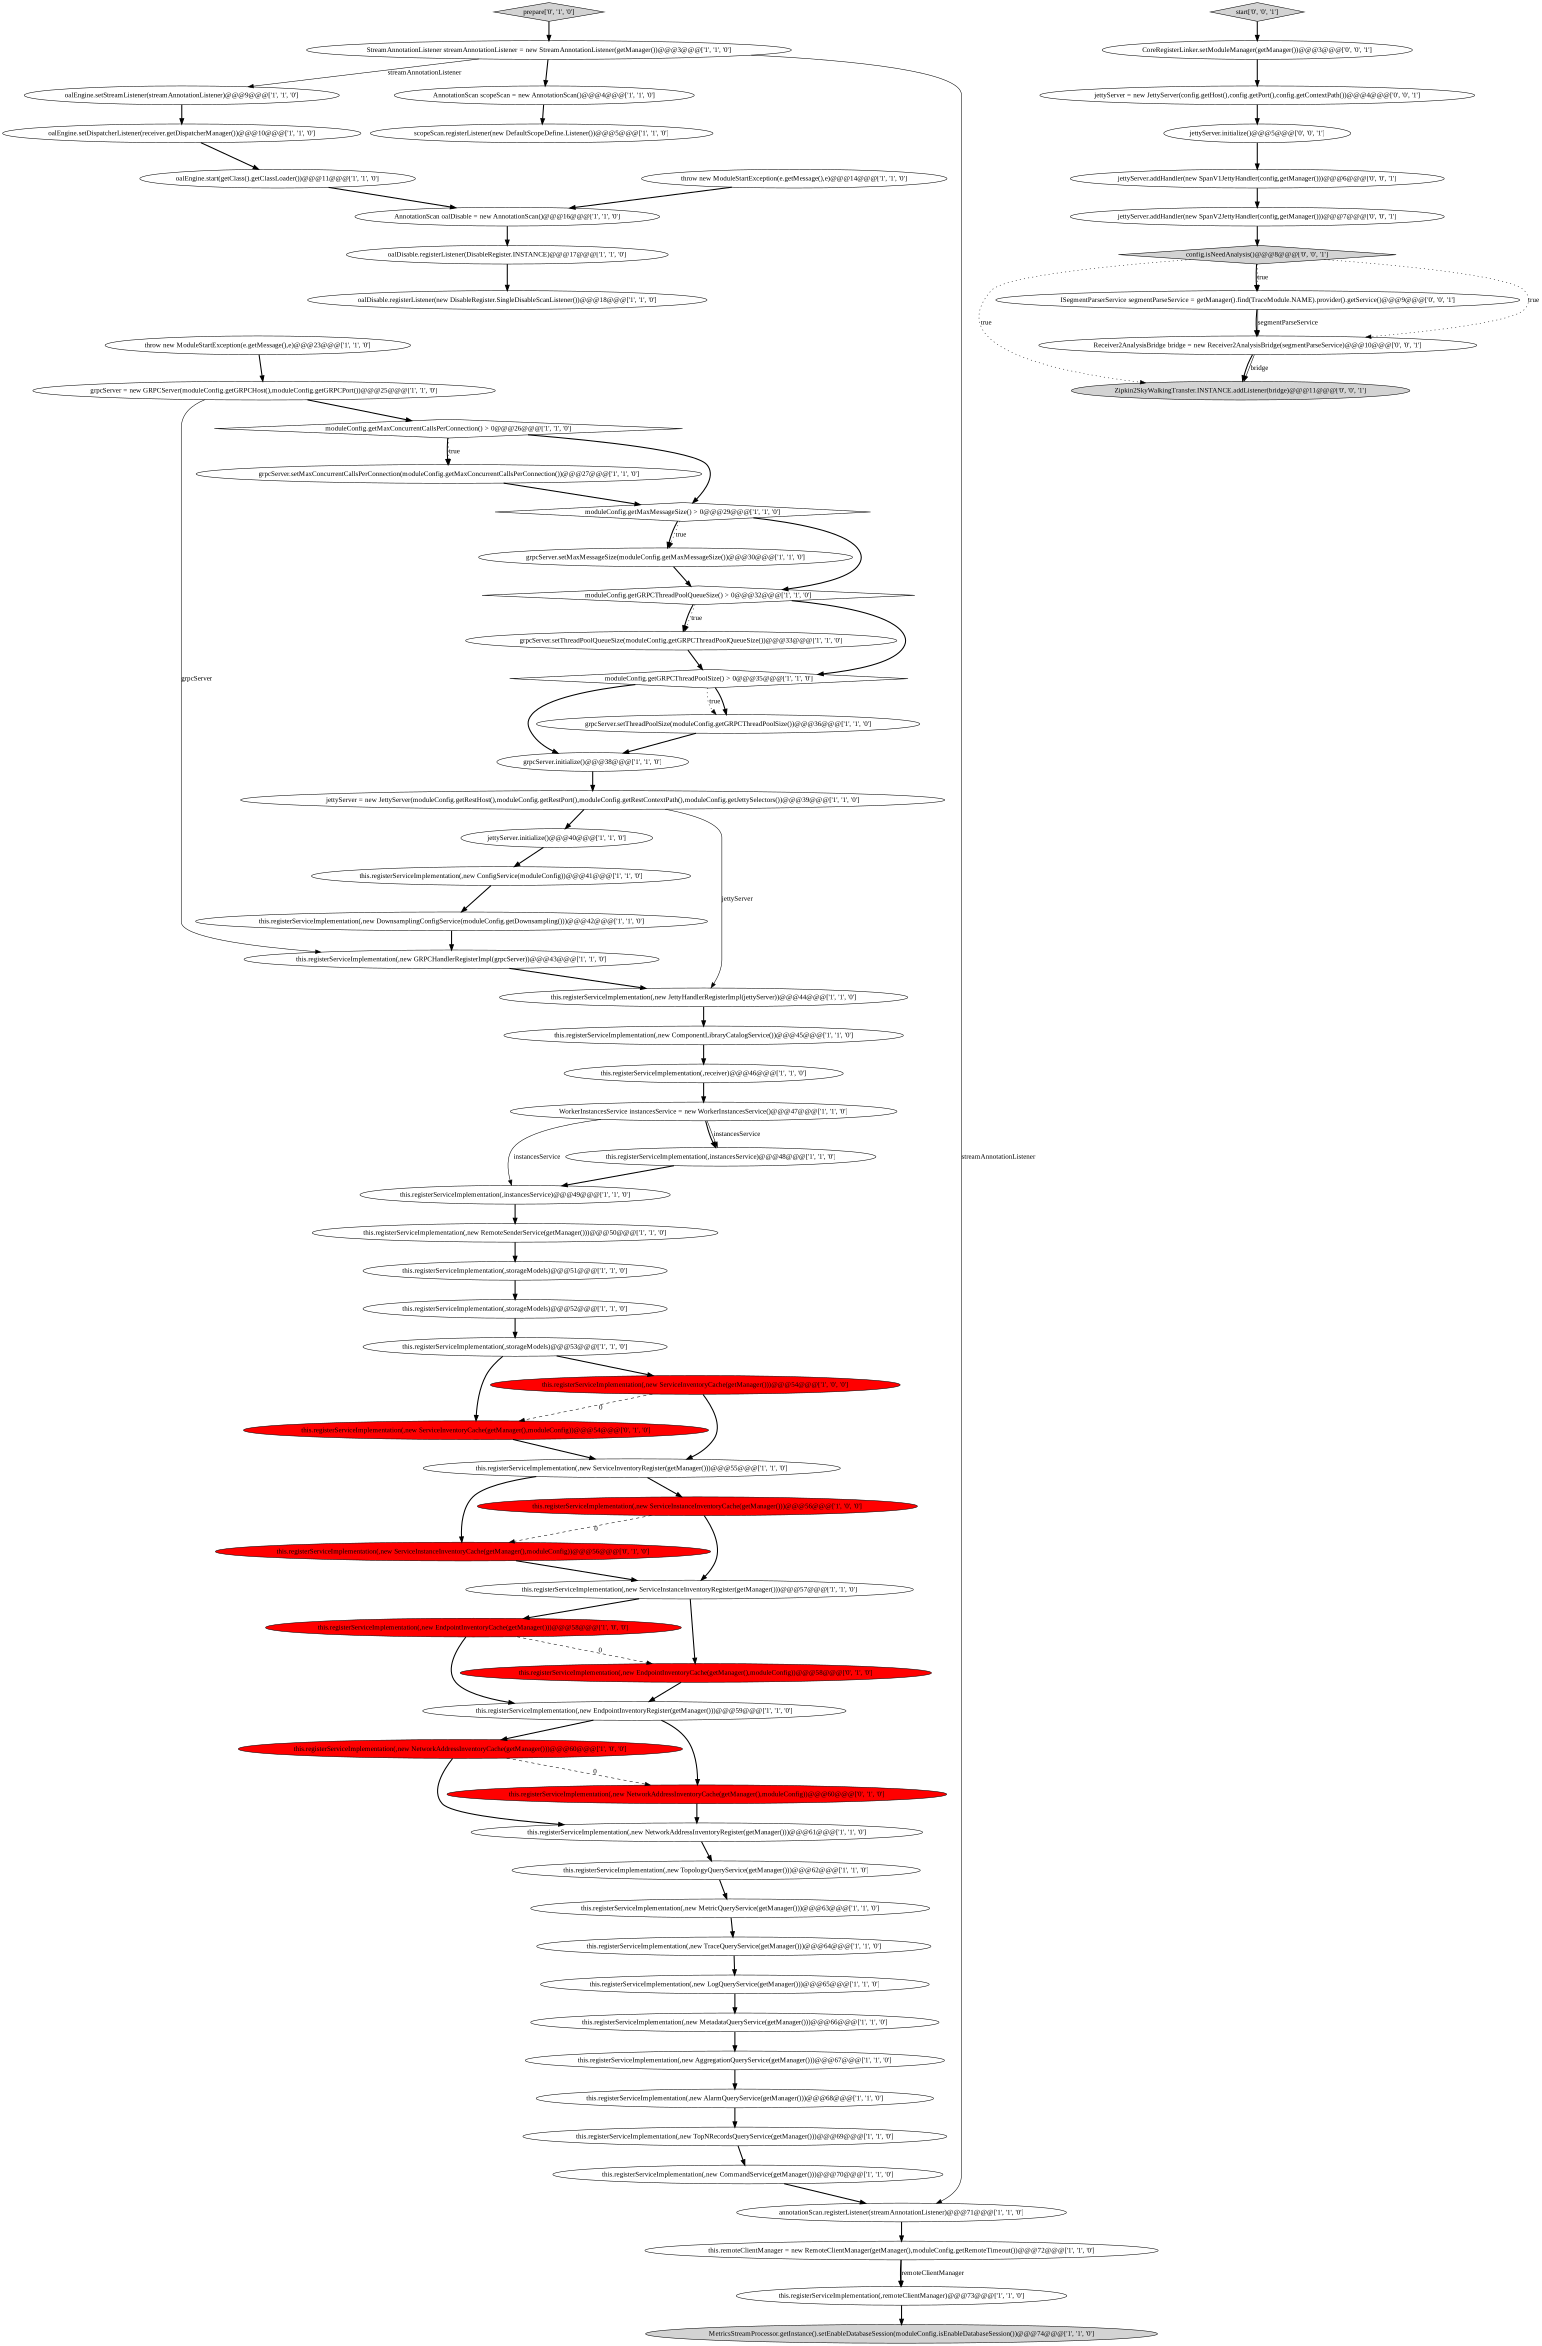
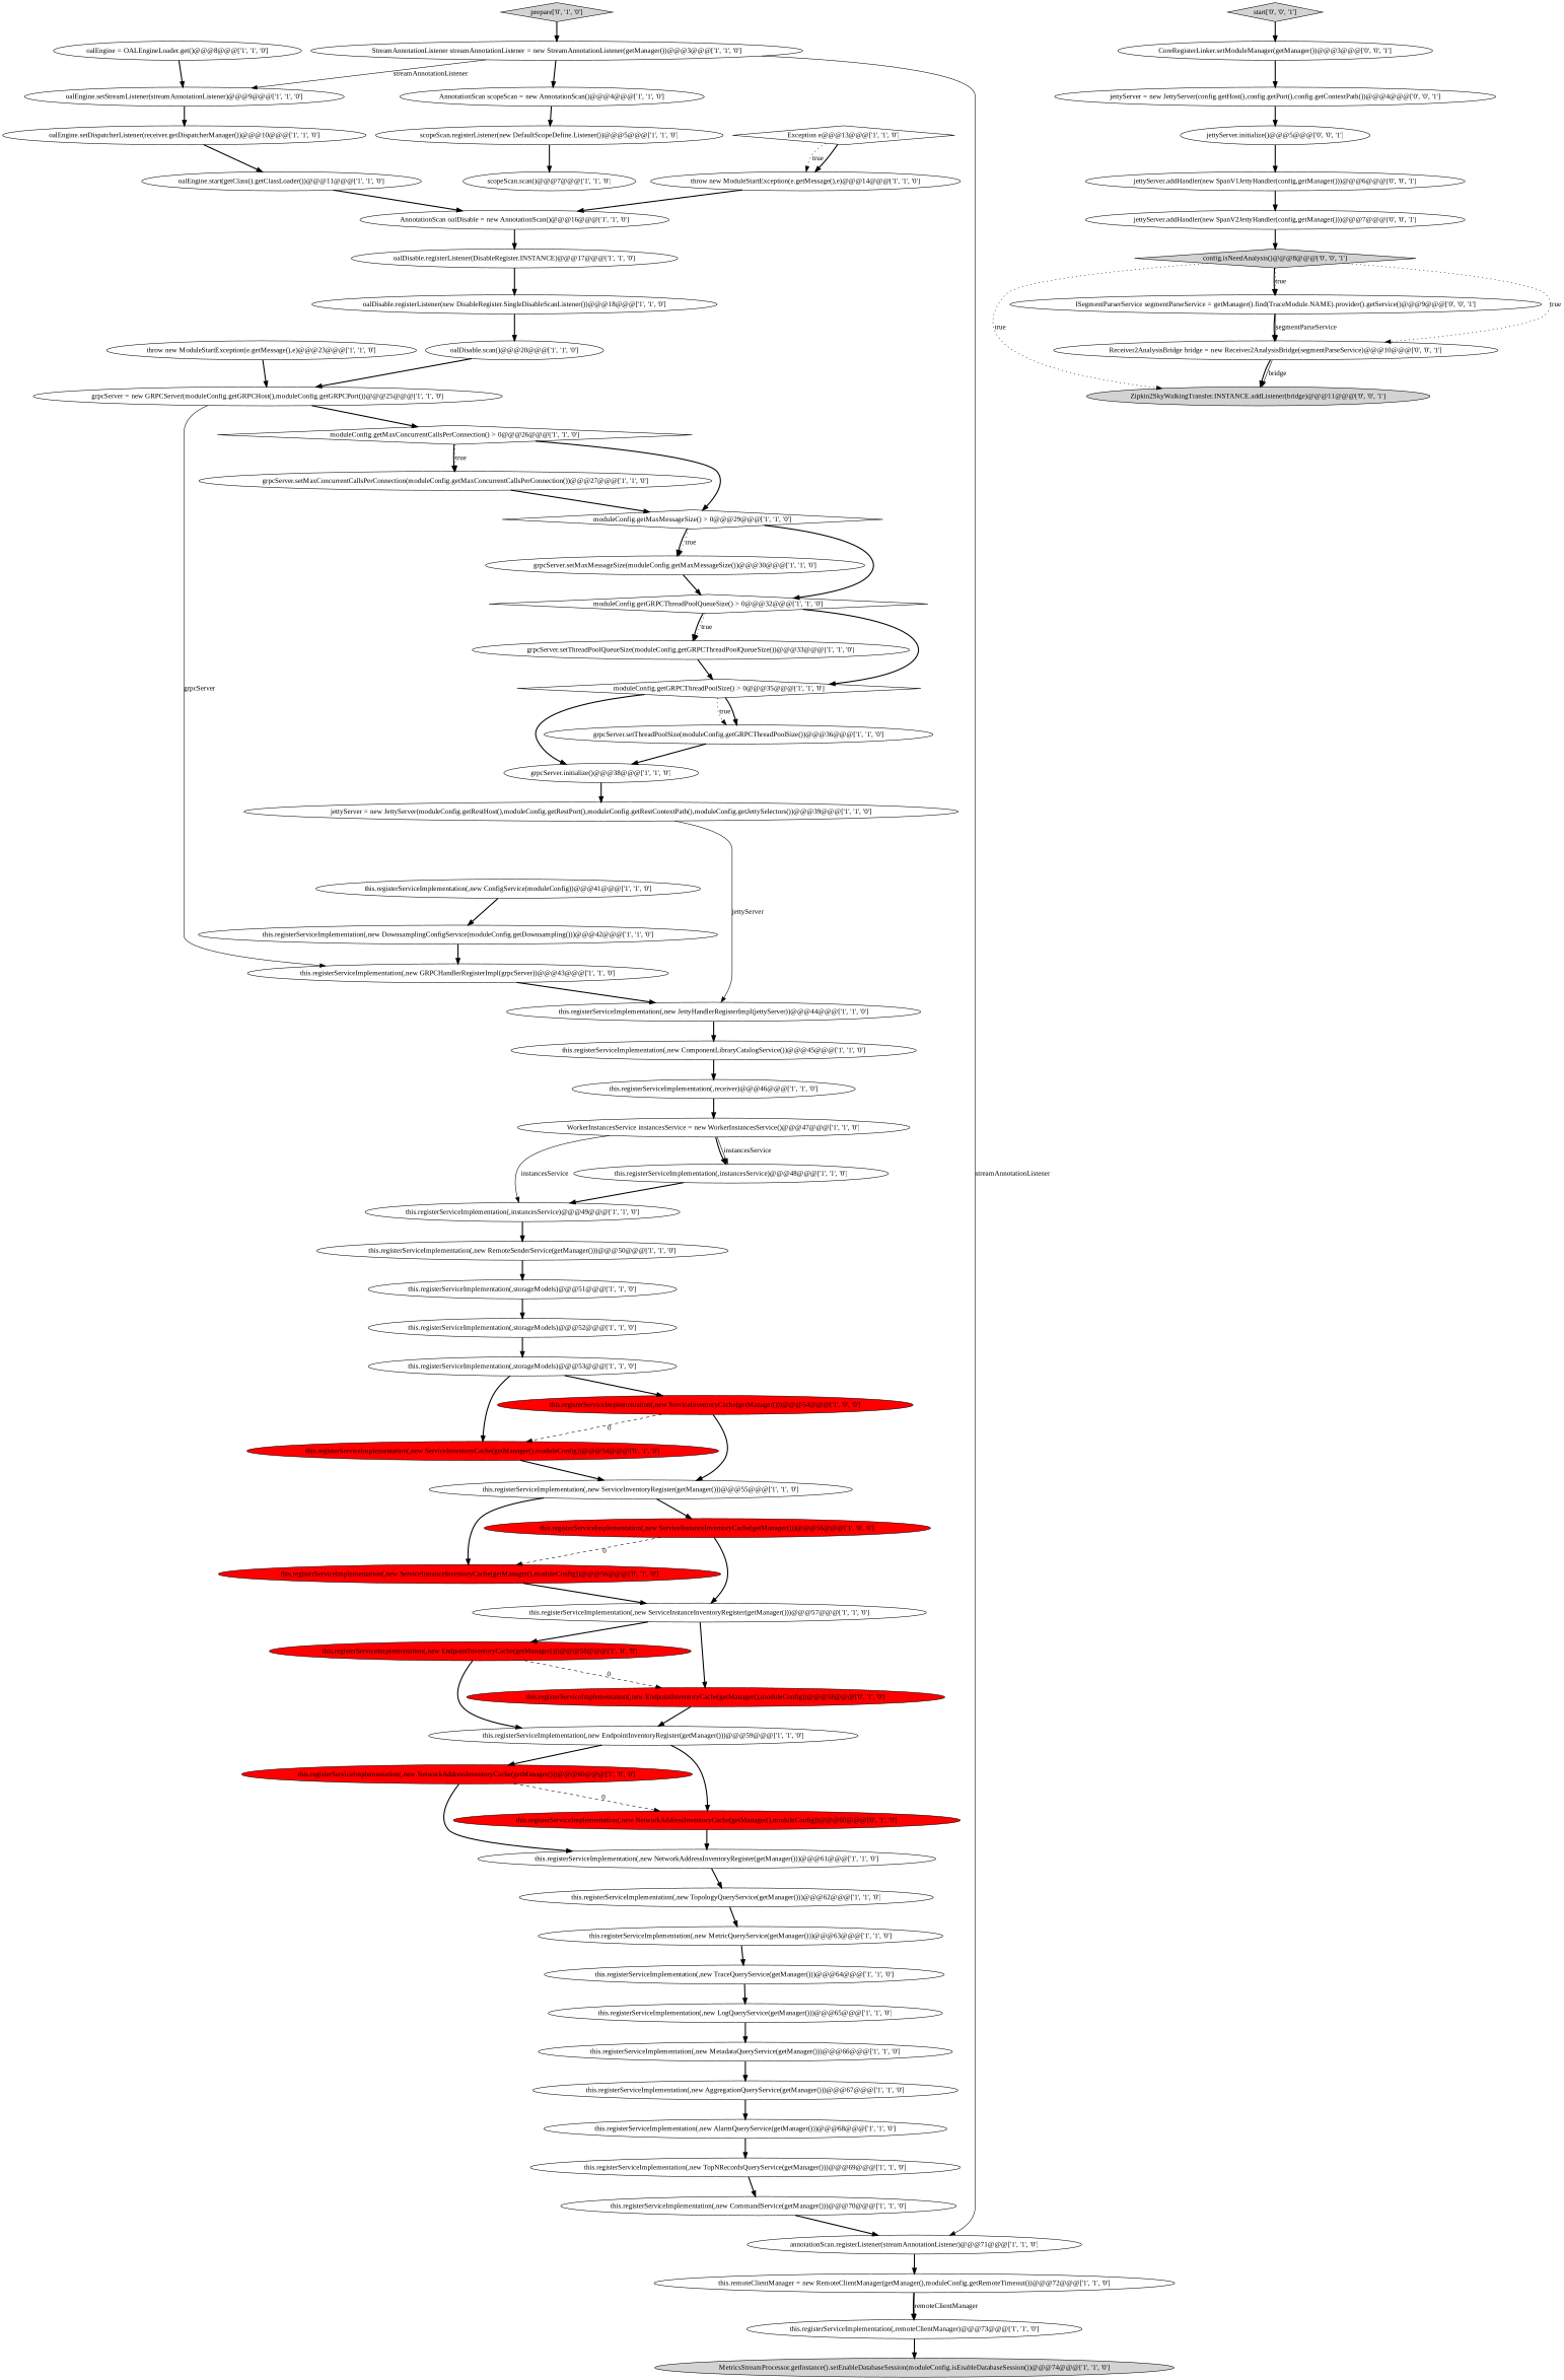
  digraph {
    fontname="Liberation Serif"
    node [fillcolor=white fontname="Liberation Serif" shape=ellipse style=filled]
    edge [fontname="Liberation Serif" style=bold]
    n1 [label="AnnotationScan scopeScan = new AnnotationScan()@@@4@@@['1', '1', '0']"]
    n2 [label="scopeScan.registerListener(new DefaultScopeDefine.Listener())@@@5@@@['1', '1', '0']"]
+   n3 [label="scopeScan.scan()@@@7@@@['1', '1', '0']"]
    n4 [label="moduleConfig.getGRPCThreadPoolSize() > 0@@@35@@@['1', '1', '0']" shape=diamond]
    n5 [label="grpcServer.setThreadPoolSize(moduleConfig.getGRPCThreadPoolSize())@@@36@@@['1', '1', '0']"]
    n6 [label="grpcServer.initialize()@@@38@@@['1', '1', '0']"]
    n7 [label="jettyServer = new JettyServer(moduleConfig.getRestHost(),moduleConfig.getRestPort(),moduleConfig.getRestContextPath(),moduleConfig.getJettySelectors())@@@39@@@['1', '1', '0']"]
    n8 [label="this.registerServiceImplementation(,new CommandService(getManager()))@@@70@@@['1', '1', '0']"]
    n9 [label="annotationScan.registerListener(streamAnnotationListener)@@@71@@@['1', '1', '0']"]
    n10 [label="this.remoteClientManager = new RemoteClientManager(getManager(),moduleConfig.getRemoteTimeout())@@@72@@@['1', '1', '0']"]
    n11 [fillcolor=red label="this.registerServiceImplementation(,new ServiceInventoryCache(getManager(),moduleConfig))@@@54@@@['0', '1', '0']"]
    n12 [label="this.registerServiceImplementation(,new ServiceInventoryRegister(getManager()))@@@55@@@['1', '1', '0']"]
    n13 [fillcolor=red label="this.registerServiceImplementation(,new ServiceInstanceInventoryCache(getManager(),moduleConfig))@@@56@@@['0', '1', '0']"]
    n14 [fillcolor=red label="this.registerServiceImplementation(,new ServiceInstanceInventoryCache(getManager()))@@@56@@@['1', '0', '0']"]
    n15 [label="oalDisable.registerListener(DisableRegister.INSTANCE)@@@17@@@['1', '1', '0']"]
    n16 [label="oalDisable.registerListener(new DisableRegister.SingleDisableScanListener())@@@18@@@['1', '1', '0']"]
+   n17 [label="oalDisable.scan()@@@20@@@['1', '1', '0']"]
    n18 [label="throw new ModuleStartException(e.getMessage(),e)@@@23@@@['1', '1', '0']"]
    n19 [label="grpcServer = new GRPCServer(moduleConfig.getGRPCHost(),moduleConfig.getGRPCPort())@@@25@@@['1', '1', '0']"]
    n20 [label="this.registerServiceImplementation(,new ServiceInstanceInventoryRegister(getManager()))@@@57@@@['1', '1', '0']"]
    n21 [fillcolor=red label="this.registerServiceImplementation(,new EndpointInventoryCache(getManager()))@@@58@@@['1', '0', '0']"]
    n22 [fillcolor=red label="this.registerServiceImplementation(,new EndpointInventoryCache(getManager(),moduleConfig))@@@58@@@['0', '1', '0']"]
    n23 [label="this.registerServiceImplementation(,new EndpointInventoryRegister(getManager()))@@@59@@@['1', '1', '0']"]
    n24 [label="this.registerServiceImplementation(,new AggregationQueryService(getManager()))@@@67@@@['1', '1', '0']"]
    n25 [label="this.registerServiceImplementation(,new AlarmQueryService(getManager()))@@@68@@@['1', '1', '0']"]
    n26 [label="this.registerServiceImplementation(,new TopNRecordsQueryService(getManager()))@@@69@@@['1', '1', '0']"]
    n27 [label="this.registerServiceImplementation(,remoteClientManager)@@@73@@@['1', '1', '0']"]
    n28 [label="this.registerServiceImplementation(,new NetworkAddressInventoryRegister(getManager()))@@@61@@@['1', '1', '0']"]
    n29 [label="this.registerServiceImplementation(,new TopologyQueryService(getManager()))@@@62@@@['1', '1', '0']"]
    n30 [label="this.registerServiceImplementation(,new MetricQueryService(getManager()))@@@63@@@['1', '1', '0']"]
    n31 [label="Receiver2AnalysisBridge bridge = new Receiver2AnalysisBridge(segmentParseService)@@@10@@@['0', '0', '1']"]
    n32 [fillcolor=lightgray label="Zipkin2SkyWalkingTransfer.INSTANCE.addListener(bridge)@@@11@@@['0', '0', '1']"]
    n33 [label="CoreRegisterLinker.setModuleManager(getManager())@@@3@@@['0', '0', '1']"]
    n34 [label="jettyServer = new JettyServer(config.getHost(),config.getPort(),config.getContextPath())@@@4@@@['0', '0', '1']"]
    n35 [label="jettyServer.initialize()@@@5@@@['0', '0', '1']"]
    n36 [fillcolor=red label="this.registerServiceImplementation(,new ServiceInventoryCache(getManager()))@@@54@@@['1', '0', '0']"]
    n37 [label="StreamAnnotationListener streamAnnotationListener = new StreamAnnotationListener(getManager())@@@3@@@['1', '1', '0']"]
    n38 [label="oalEngine.setStreamListener(streamAnnotationListener)@@@9@@@['1', '1', '0']"]
    n39 [label="oalEngine.setDispatcherListener(receiver.getDispatcherManager())@@@10@@@['1', '1', '0']"]
    n40 [fillcolor=lightgray label="MetricsStreamProcessor.getInstance().setEnableDatabaseSession(moduleConfig.isEnableDatabaseSession())@@@74@@@['1', '1', '0']"]
    n41 [label="this.registerServiceImplementation(,new TraceQueryService(getManager()))@@@64@@@['1', '1', '0']"]
    n42 [label="this.registerServiceImplementation(,new LogQueryService(getManager()))@@@65@@@['1', '1', '0']"]
    n43 [label="this.registerServiceImplementation(,new ComponentLibraryCatalogService())@@@45@@@['1', '1', '0']"]
    n44 [label="this.registerServiceImplementation(,receiver)@@@46@@@['1', '1', '0']"]
    n45 [label="WorkerInstancesService instancesService = new WorkerInstancesService()@@@47@@@['1', '1', '0']"]
    n46 [label="grpcServer.setThreadPoolQueueSize(moduleConfig.getGRPCThreadPoolQueueSize())@@@33@@@['1', '1', '0']"]
    n47 [label="this.registerServiceImplementation(,new DownsamplingConfigService(moduleConfig.getDownsampling()))@@@42@@@['1', '1', '0']"]
    n48 [label="this.registerServiceImplementation(,new GRPCHandlerRegisterImpl(grpcServer))@@@43@@@['1', '1', '0']"]
    n49 [label="this.registerServiceImplementation(,new JettyHandlerRegisterImpl(jettyServer))@@@44@@@['1', '1', '0']"]
    n50 [label="this.registerServiceImplementation(,storageModels)@@@52@@@['1', '1', '0']"]
    n51 [label="this.registerServiceImplementation(,storageModels)@@@53@@@['1', '1', '0']"]
    n52 [fillcolor=lightgray label="config.isNeedAnalysis()@@@8@@@['0', '0', '1']" shape=diamond]
    n53 [label="ISegmentParserService segmentParseService = getManager().find(TraceModule.NAME).provider().getService()@@@9@@@['0', '0', '1']"]
    n54 [fillcolor=red label="this.registerServiceImplementation(,new NetworkAddressInventoryCache(getManager()))@@@60@@@['1', '0', '0']"]
    n55 [fillcolor=red label="this.registerServiceImplementation(,new NetworkAddressInventoryCache(getManager(),moduleConfig))@@@60@@@['0', '1', '0']"]
    n56 [label="this.registerServiceImplementation(,instancesService)@@@49@@@['1', '1', '0']"]
    n57 [label="this.registerServiceImplementation(,new RemoteSenderService(getManager()))@@@50@@@['1', '1', '0']"]
    n58 [label="this.registerServiceImplementation(,storageModels)@@@51@@@['1', '1', '0']"]
    n59 [label="moduleConfig.getMaxConcurrentCallsPerConnection() > 0@@@26@@@['1', '1', '0']" shape=diamond]
    n60 [label="moduleConfig.getMaxMessageSize() > 0@@@29@@@['1', '1', '0']" shape=diamond]
    n61 [label="grpcServer.setMaxConcurrentCallsPerConnection(moduleConfig.getMaxConcurrentCallsPerConnection())@@@27@@@['1', '1', '0']"]
    n62 [label="AnnotationScan oalDisable = new AnnotationScan()@@@16@@@['1', '1', '0']"]
    n63 [label="moduleConfig.getGRPCThreadPoolQueueSize() > 0@@@32@@@['1', '1', '0']" shape=diamond]
+   n64 [label="oalEngine = OALEngineLoader.get()@@@8@@@['1', '1', '0']"]
    n65 [fillcolor=lightgray label="start['0', '0', '1']" shape=diamond]
+   n66 [label="Exception e@@@13@@@['1', '1', '0']" shape=diamond]
    n67 [label="throw new ModuleStartException(e.getMessage(),e)@@@14@@@['1', '1', '0']"]
    n68 [fillcolor=lightgray label="prepare['0', '1', '0']" shape=diamond]
    n69 [label="this.registerServiceImplementation(,instancesService)@@@48@@@['1', '1', '0']"]
    n70 [label="jettyServer.addHandler(new SpanV2JettyHandler(config,getManager()))@@@7@@@['0', '0', '1']"]
    n71 [label="oalEngine.start(getClass().getClassLoader())@@@11@@@['1', '1', '0']"]
    n72 [label="grpcServer.setMaxMessageSize(moduleConfig.getMaxMessageSize())@@@30@@@['1', '1', '0']"]
    n73 [label="this.registerServiceImplementation(,new MetadataQueryService(getManager()))@@@66@@@['1', '1', '0']"]
    n74 [label="this.registerServiceImplementation(,new ConfigService(moduleConfig))@@@41@@@['1', '1', '0']"]
    n75 [label="jettyServer.addHandler(new SpanV1JettyHandler(config,getManager()))@@@6@@@['0', '0', '1']"]
-   n76 [label="jettyServer.initialize()@@@40@@@['1', '1', '0']"]
    n1 -> n2
+   n2 -> n3
    n4 -> n5 [label=true style=dotted]
    n4 -> n5
    n4 -> n6
    n5 -> n6
    n6 -> n7
    n7 -> n49 [label=jettyServer style=solid]
-   n7 -> n76
    n8 -> n9
    n9 -> n10
    n10 -> n27
    n10 -> n27 [label=remoteClientManager style=solid]
    n11 -> n12
    n12 -> n13
    n12 -> n14
    n13 -> n20
    n14 -> n13 [label=0 style=dashed]
    n14 -> n20
    n15 -> n16
+   n16 -> n17
+   n17 -> n19
    n18 -> n19
    n19 -> n48 [label=grpcServer style=solid]
    n19 -> n59
    n20 -> n21
    n20 -> n22
    n21 -> n22 [label=0 style=dashed]
    n21 -> n23
    n22 -> n23
    n23 -> n54
    n23 -> n55
    n24 -> n25
    n25 -> n26
    n26 -> n8
    n27 -> n40
    n28 -> n29
    n29 -> n30
    n30 -> n41
    n31 -> n32 [label=bridge style=solid]
    n31 -> n32
    n33 -> n34
    n34 -> n35
    n35 -> n75
    n36 -> n11 [label=0 style=dashed]
    n36 -> n12
    n37 -> n1
    n37 -> n9 [label=streamAnnotationListener style=solid]
    n37 -> n38 [label=streamAnnotationListener style=solid]
    n38 -> n39
    n39 -> n71
    n41 -> n42
    n42 -> n73
    n43 -> n44
    n44 -> n45
    n45 -> n56 [label=instancesService style=solid]
    n45 -> n69
    n45 -> n69 [label=instancesService style=solid]
    n46 -> n4
    n47 -> n48
    n48 -> n49
    n49 -> n43
    n50 -> n51
    n51 -> n11
    n51 -> n36
    n52 -> n31 [label=true style=dotted]
    n52 -> n32 [label=true style=dotted]
    n52 -> n53 [label=true style=dotted]
    n52 -> n53
    n53 -> n31
    n53 -> n31 [label=segmentParseService style=solid]
    n54 -> n28
    n54 -> n55 [label=0 style=dashed]
    n55 -> n28
    n56 -> n57
    n57 -> n58
    n58 -> n50
    n59 -> n60
    n59 -> n61 [label=true style=dotted]
    n59 -> n61
    n60 -> n63
    n60 -> n72 [label=true style=dotted]
    n60 -> n72
    n61 -> n60
    n62 -> n15
    n63 -> n4
    n63 -> n46 [label=true style=dotted]
    n63 -> n46
+   n64 -> n38
    n65 -> n33
+   n66 -> n67 [label=true style=dotted]
+   n66 -> n67
    n67 -> n62
    n68 -> n37
    n69 -> n56
    n70 -> n52
    n71 -> n62
    n72 -> n63
    n73 -> n24
    n74 -> n47
    n75 -> n70
-   n76 -> n74
  }
